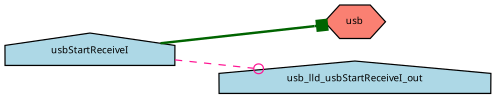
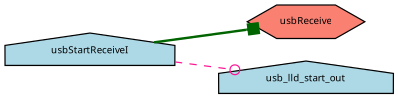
  digraph {
    fontname="Noto Sans"
    rankdir=LR
    node [color=black fillcolor=lightblue fontname="Noto Sans" fontsize=8 shape=house style=filled]
    edge [fontname="Noto Sans" fontsize=8 labelfontname=Helvetica labelfontsize=8]
-   n1 [fillcolor=salmon fontcolor=black height=0.2 label=usb shape=hexagon width=0.4]
+   n1 [fillcolor=salmon fontcolor=black height=0.2 label=usbReceive shape=hexagon width=0.4]
    n2 [height=0.2 label=usbStartReceiveI width=0.4]
-   n3 [height=0.2 label=usb_lld_usbStartReceiveI_out width=0.4]
+   n3 [height=0.2 label=usb_lld_start_out width=0.4]
    n2 -> n1 [arrowhead=box color=darkgreen style=bold]
    n2 -> n3 [arrowhead=odot color=deeppink style=dashed]
  }
